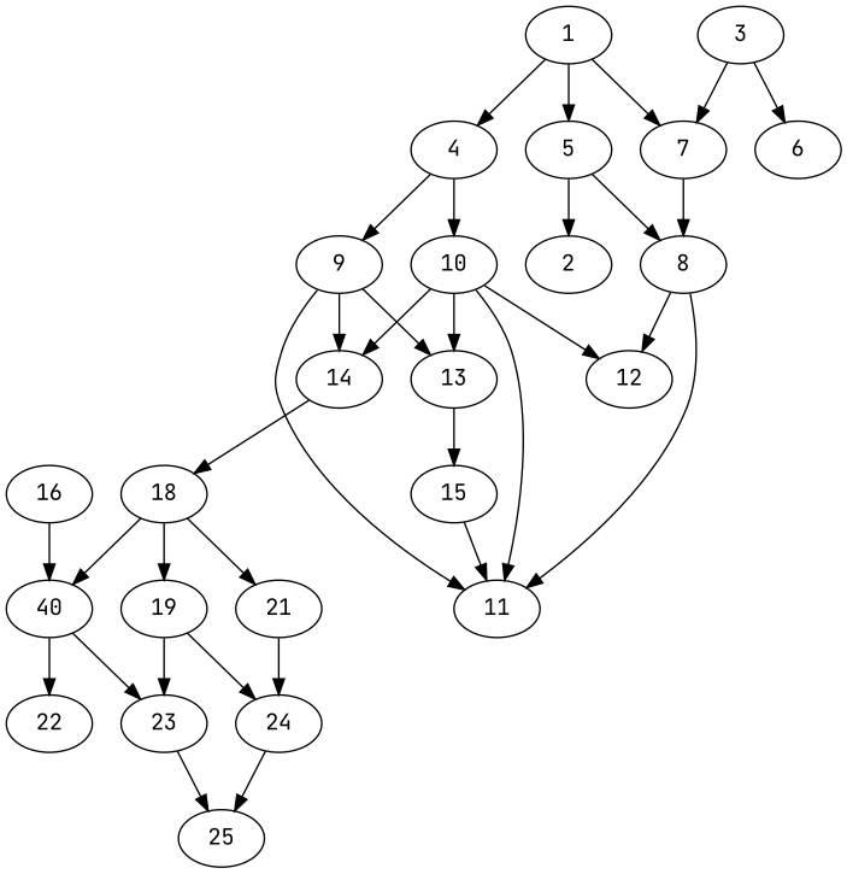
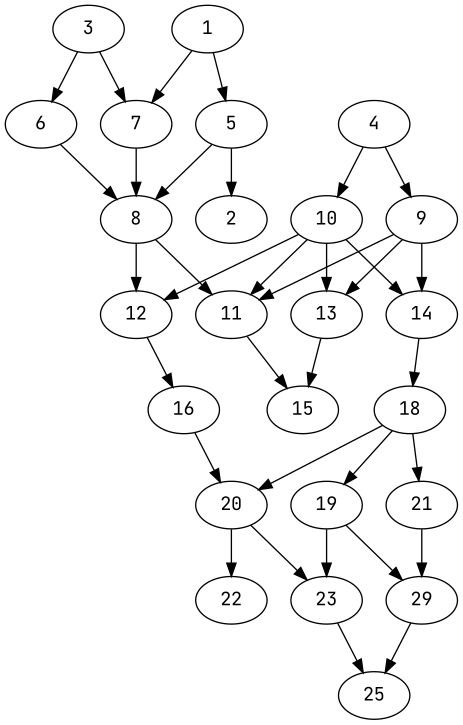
  digraph {
    fontname="JetBrains Mono"
    node [alpha=0.17 fontname="JetBrains Mono"]
    edge [fontname="JetBrains Mono"]
    1 [alpha=0.01 expect_size=40713216]
    4 [alpha=0.05 expect_size=13377536]
    5 [expect_size=9822208]
    7 [expect_size=12481536]
    9 [alpha=0.03 expect_size=34084864]
    10 [alpha=0.09 expect_size=11239424]
    8 [alpha=0.03 expect_size=37724160]
    2 [alpha=0.04 expect_size=5380096]
    11 [alpha=0.18 expect_size=12555264]
    13 [alpha=0.19 expect_size=22960128]
    14 [alpha=0.13 expect_size=30047232]
    12 [alpha=0.10 expect_size=14075904]
    3 [alpha=0.03 expect_size=28152832]
    6 [alpha=0.09 expect_size=41122816]
    15 [alpha=0.19 expect_size=40940544]
    18 [alpha=0.16 expect_size=49721344]
    16 [alpha=0.11 expect_size=34657280]
-   20 [alpha=0.04 expect_size=15137792 label=40]
+   20 [alpha=0.04 expect_size=15137792]
    19 [alpha=0.06 expect_size=9151488]
    21 [expect_size=36760576]
    23 [alpha=0.12 expect_size=7198720]
    22 [alpha=0.09 expect_size=30992384]
-   24 [alpha=0.18 expect_size=52004864]
+   24 [alpha=0.18 expect_size=52004864 label=29]
    25 [alpha=0.06 expect_size=35060736]
-   1 -> 4
    1 -> 5
    1 -> 7
    4 -> 9
    4 -> 10
    5 -> 8
    5 -> 2
    7 -> 8
    9 -> 11
    9 -> 13
    9 -> 14
    10 -> 11
    10 -> 13
    10 -> 14
    10 -> 12
    8 -> 11
    8 -> 12
-   15 -> 11
+   11 -> 15
    13 -> 15
    14 -> 18
+   12 -> 16
    3 -> 7
    3 -> 6
+   6 -> 8
    18 -> 20
    18 -> 19
    18 -> 21
    16 -> 20
    20 -> 23
    20 -> 22
    19 -> 23
    19 -> 24
    21 -> 24
    23 -> 25
    24 -> 25
  }
